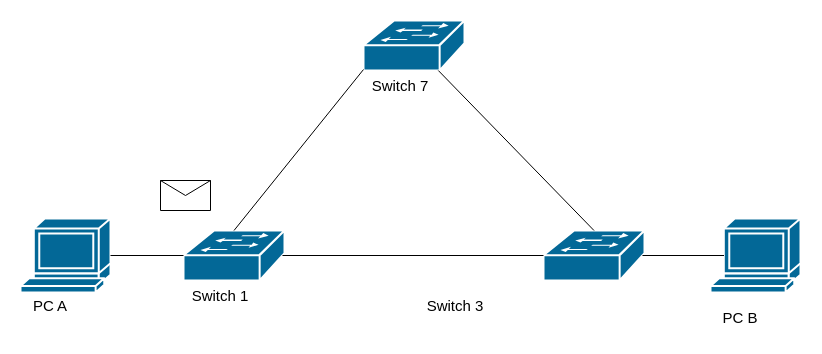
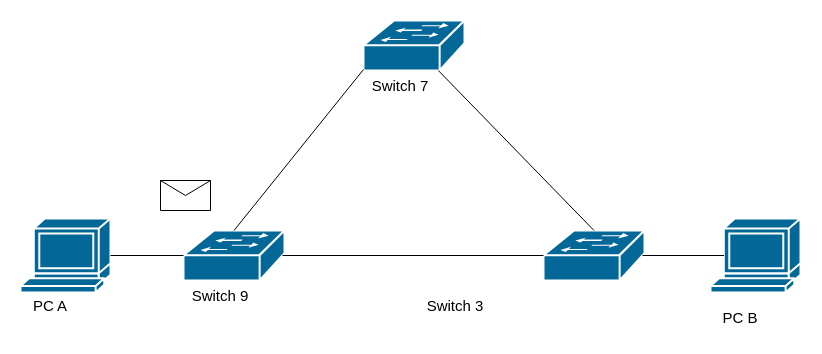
  <mxCell id="0" />
  <mxCell id="1" parent="0" />
  <mxCell id="2" value="" style="shape=mxgraph.cisco.switches.workgroup_switch;sketch=0;html=1;pointerEvents=1;dashed=0;fillColor=#036897;strokeColor=#ffffff;strokeWidth=2;verticalLabelPosition=bottom;verticalAlign=top;align=center;outlineConnect=0;" vertex="1" parent="1"><mxGeometry x="363" y="20" width="101" height="50" as="geometry" /></mxCell>
  <mxCell id="3" value="" style="shape=mxgraph.cisco.switches.workgroup_switch;sketch=0;html=1;pointerEvents=1;dashed=0;fillColor=#036897;strokeColor=#ffffff;strokeWidth=2;verticalLabelPosition=bottom;verticalAlign=top;align=center;outlineConnect=0;" vertex="1" parent="1"><mxGeometry x="543" y="230" width="101" height="50" as="geometry" /></mxCell>
  <mxCell id="4" value="" style="shape=mxgraph.cisco.switches.workgroup_switch;sketch=0;html=1;pointerEvents=1;dashed=0;fillColor=#036897;strokeColor=#ffffff;strokeWidth=2;verticalLabelPosition=bottom;verticalAlign=top;align=center;outlineConnect=0;" vertex="1" parent="1"><mxGeometry x="183" y="230" width="101" height="50" as="geometry" /></mxCell>
  <mxCell id="5" value="" style="shape=mxgraph.cisco.computers_and_peripherals.terminal;sketch=0;html=1;pointerEvents=1;dashed=0;fillColor=#036897;strokeColor=#ffffff;strokeWidth=2;verticalLabelPosition=bottom;verticalAlign=top;align=center;outlineConnect=0;" vertex="1" parent="1"><mxGeometry x="20" y="218" width="90" height="74" as="geometry" /></mxCell>
  <mxCell id="6" value="" style="endArrow=none;html=1;rounded=0;exitX=0.5;exitY=0;exitDx=0;exitDy=0;exitPerimeter=0;entryX=0;entryY=0.98;entryDx=0;entryDy=0;entryPerimeter=0;" edge="1" parent="1" source="4" target="2"><mxGeometry width="50" height="50" relative="1" as="geometry"><mxPoint x="270" y="210" as="sourcePoint" /><mxPoint x="320" y="160" as="targetPoint" /></mxGeometry></mxCell>
  <mxCell id="7" value="" style="endArrow=none;html=1;rounded=0;exitX=0.5;exitY=0;exitDx=0;exitDy=0;exitPerimeter=0;" edge="1" parent="1" source="3" target="2"><mxGeometry width="50" height="50" relative="1" as="geometry"><mxPoint x="370" y="270" as="sourcePoint" /><mxPoint x="420" y="220" as="targetPoint" /></mxGeometry></mxCell>
  <mxCell id="8" value="" style="endArrow=none;html=1;rounded=0;exitX=0.98;exitY=0.5;exitDx=0;exitDy=0;exitPerimeter=0;entryX=0;entryY=0.5;entryDx=0;entryDy=0;entryPerimeter=0;" edge="1" parent="1" source="4" target="3"><mxGeometry width="50" height="50" relative="1" as="geometry"><mxPoint x="370" y="270" as="sourcePoint" /><mxPoint x="420" y="220" as="targetPoint" /></mxGeometry></mxCell>
  <mxCell id="9" value="" style="shape=mxgraph.cisco.computers_and_peripherals.terminal;sketch=0;html=1;pointerEvents=1;dashed=0;fillColor=#036897;strokeColor=#ffffff;strokeWidth=2;verticalLabelPosition=bottom;verticalAlign=top;align=center;outlineConnect=0;" vertex="1" parent="1"><mxGeometry x="710" y="218" width="90" height="74" as="geometry" /></mxCell>
  <mxCell id="10" value="" style="endArrow=none;html=1;rounded=0;exitX=1;exitY=0.5;exitDx=0;exitDy=0;exitPerimeter=0;entryX=0;entryY=0.5;entryDx=0;entryDy=0;entryPerimeter=0;" edge="1" parent="1" source="5" target="4"><mxGeometry width="50" height="50" relative="1" as="geometry"><mxPoint x="190" y="390" as="sourcePoint" /><mxPoint x="240" y="340" as="targetPoint" /></mxGeometry></mxCell>
  <mxCell id="11" value="" style="endArrow=none;html=1;rounded=0;exitX=0.98;exitY=0.5;exitDx=0;exitDy=0;exitPerimeter=0;entryX=0.15;entryY=0.5;entryDx=0;entryDy=0;entryPerimeter=0;" edge="1" parent="1" source="3" target="9"><mxGeometry width="50" height="50" relative="1" as="geometry"><mxPoint x="610" y="260" as="sourcePoint" /><mxPoint x="660" y="210" as="targetPoint" /></mxGeometry></mxCell>
  <mxCell id="12" value="&lt;font style=&quot;font-size: 15px;&quot;&gt;PC A&lt;/font&gt;" style="text;html=1;strokeColor=none;fillColor=none;align=center;verticalAlign=middle;whiteSpace=wrap;rounded=0;" vertex="1" parent="1"><mxGeometry x="20" y="290" width="60" height="30" as="geometry" /></mxCell>
- <mxCell id="13" value="&lt;font style=&quot;font-size: 15px;&quot;&gt;Switch 1&lt;/font&gt;" style="text;html=1;strokeColor=none;fillColor=none;align=center;verticalAlign=middle;whiteSpace=wrap;rounded=0;" vertex="1" parent="1"><mxGeometry x="190" y="280" width="60" height="30" as="geometry" /></mxCell>
+ <mxCell id="13" value="&lt;font style=&quot;font-size: 15px;&quot;&gt;Switch 9&lt;/font&gt;" style="text;html=1;strokeColor=none;fillColor=none;align=center;verticalAlign=middle;whiteSpace=wrap;rounded=0;" vertex="1" parent="1"><mxGeometry x="190" y="280" width="60" height="30" as="geometry" /></mxCell>
  <mxCell id="14" value="&lt;font style=&quot;font-size: 15px;&quot;&gt;Switch 7&lt;/font&gt;" style="text;html=1;strokeColor=none;fillColor=none;align=center;verticalAlign=middle;whiteSpace=wrap;rounded=0;" vertex="1" parent="1"><mxGeometry x="370" y="70" width="60" height="30" as="geometry" /></mxCell>
  <mxCell id="15" value="&lt;font style=&quot;font-size: 15px;&quot;&gt;Switch 3&lt;/font&gt;" style="text;html=1;strokeColor=none;fillColor=none;align=center;verticalAlign=middle;whiteSpace=wrap;rounded=0;" vertex="1" parent="1"><mxGeometry x="425" y="290" width="60" height="30" as="geometry" /></mxCell>
  <mxCell id="16" value="&lt;font style=&quot;font-size: 15px;&quot;&gt;PC B&lt;/font&gt;" style="text;html=1;strokeColor=none;fillColor=none;align=center;verticalAlign=middle;whiteSpace=wrap;rounded=0;" vertex="1" parent="1"><mxGeometry x="710" y="302" width="60" height="30" as="geometry" /></mxCell>
  <mxCell id="17" value="" style="group" vertex="1" connectable="0" parent="1"><mxGeometry x="110" y="168" width="100" height="50" as="geometry" /></mxCell>
  <mxCell id="18" value="" style="shape=message;html=1;whiteSpace=wrap;html=1;outlineConnect=0;fontSize=15;" vertex="1" parent="17"><mxGeometry x="50" y="12" width="50" height="30" as="geometry" /></mxCell>
  <mxCell id="19" value="" style="shape=image;html=1;verticalAlign=top;verticalLabelPosition=bottom;labelBackgroundColor=#ffffff;imageAspect=0;aspect=fixed;image=https://cdn3.iconfinder.com/data/icons/weather-free-2/32/Weather_Free_Outline_weather-wind-breeze-128.png;fontSize=15;rotation=-180;" vertex="1" parent="17"><mxGeometry width="50" height="50" as="geometry" /></mxCell>
